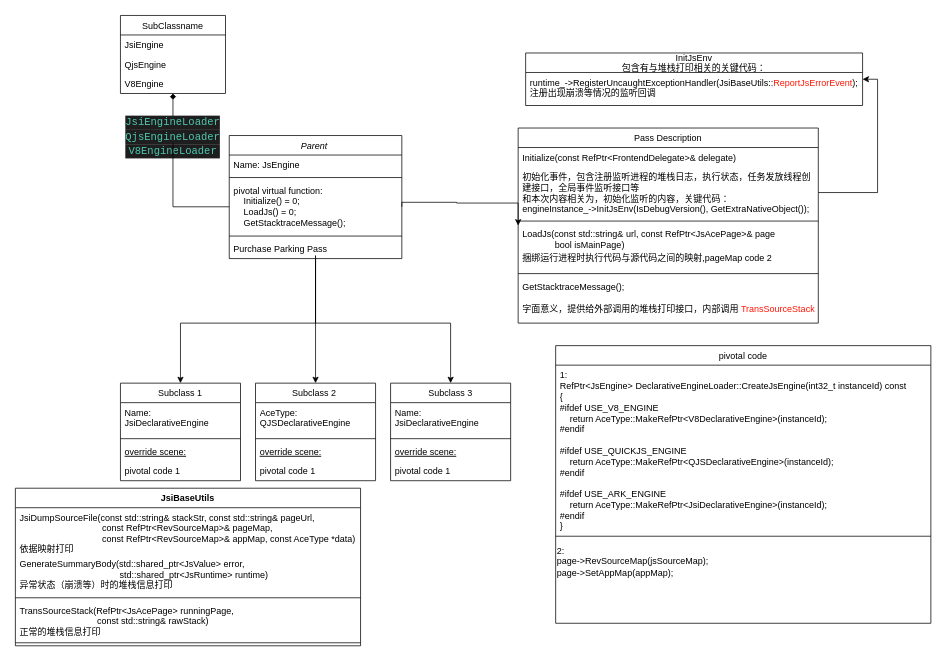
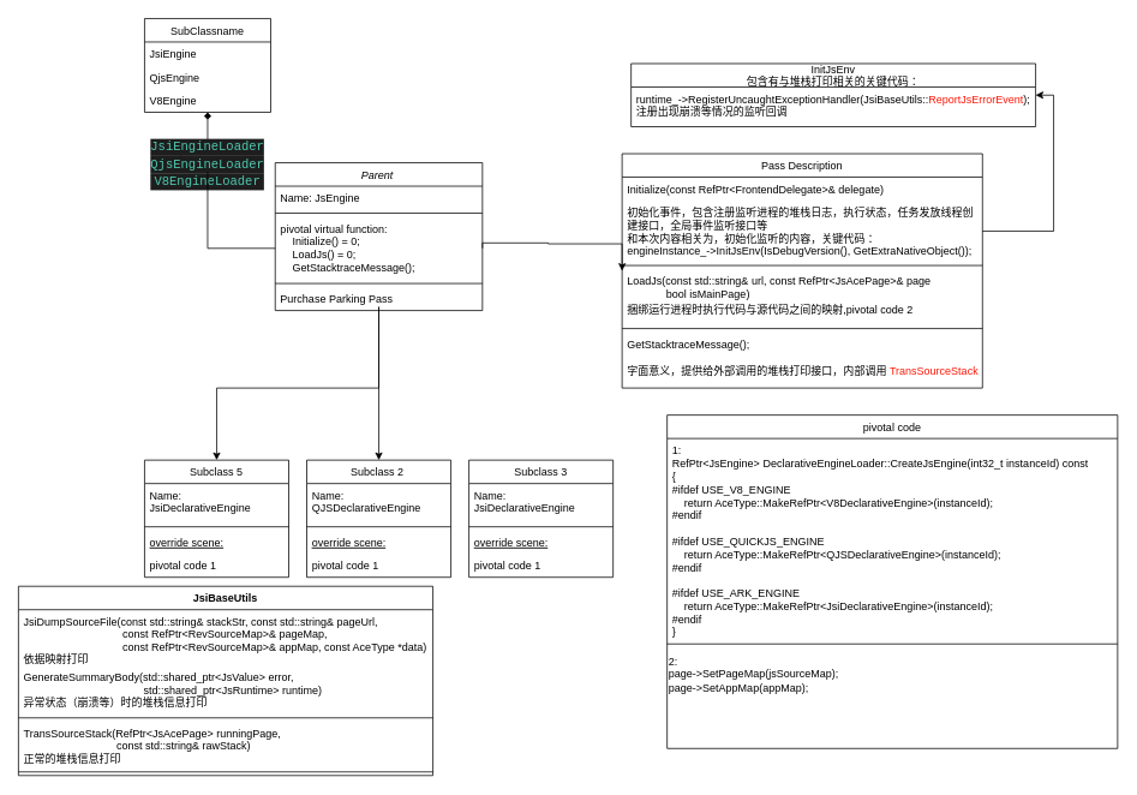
  <mxCell id="0" />
  <mxCell id="1" parent="0" />
  <mxCell id="2" style="edgeStyle=orthogonalEdgeStyle;rounded=0;orthogonalLoop=1;jettySize=auto;html=1;exitX=0.5;exitY=1;exitDx=0;exitDy=0;" parent="1" source="5" target="29" edge="1"><mxGeometry relative="1" as="geometry"><Array as="points"><mxPoint x="420" y="340" /></Array></mxGeometry></mxCell>
- <mxCell id="3" style="edgeStyle=orthogonalEdgeStyle;rounded=0;orthogonalLoop=1;jettySize=auto;html=1;exitX=0.5;exitY=1;exitDx=0;exitDy=0;entryX=0.5;entryY=0;entryDx=0;entryDy=0;" parent="1" source="5" target="34" edge="1"><mxGeometry relative="1" as="geometry"><Array as="points"><mxPoint x="420" y="430" /><mxPoint x="600" y="430" /></Array></mxGeometry></mxCell>
  <mxCell id="4" style="edgeStyle=orthogonalEdgeStyle;rounded=0;orthogonalLoop=1;jettySize=auto;html=1;exitX=0.5;exitY=1;exitDx=0;exitDy=0;" parent="1" source="5" target="24" edge="1"><mxGeometry relative="1" as="geometry"><Array as="points"><mxPoint x="420" y="430" /><mxPoint x="240" y="430" /></Array></mxGeometry></mxCell>
  <mxCell id="5" value="Parent " style="swimlane;fontStyle=2;align=center;verticalAlign=top;childLayout=stackLayout;horizontal=1;startSize=26;horizontalStack=0;resizeParent=1;resizeLast=0;collapsible=1;marginBottom=0;rounded=0;shadow=0;strokeWidth=1;" parent="1" vertex="1"><mxGeometry x="305" y="180" width="230" height="164" as="geometry"><mxRectangle x="230" y="140" width="160" height="26" as="alternateBounds" /></mxGeometry></mxCell>
  <mxCell id="6" value="Name: JsEngine" style="text;align=left;verticalAlign=top;spacingLeft=4;spacingRight=4;overflow=hidden;rotatable=0;points=[[0,0.5],[1,0.5]];portConstraint=eastwest;" parent="5" vertex="1"><mxGeometry y="26" width="230" height="26" as="geometry" /></mxCell>
  <mxCell id="7" value="" style="line;html=1;strokeWidth=1;align=left;verticalAlign=middle;spacingTop=-1;spacingLeft=3;spacingRight=3;rotatable=0;labelPosition=right;points=[];portConstraint=eastwest;" parent="5" vertex="1"><mxGeometry y="52" width="230" height="8" as="geometry" /></mxCell>
  <mxCell id="8" value="pivotal virtual function:&lt;br&gt;&amp;nbsp;&amp;nbsp;&amp;nbsp;&amp;nbsp;Initialize() = 0;&lt;br&gt;&amp;nbsp;&amp;nbsp;&amp;nbsp;&amp;nbsp;LoadJs() = 0;&lt;br&gt;&amp;nbsp; &amp;nbsp; GetStacktraceMessage();" style="text;align=left;verticalAlign=top;spacingLeft=4;spacingRight=4;overflow=hidden;rotatable=0;points=[[0,0.5],[1,0.5]];portConstraint=eastwest;rounded=0;shadow=0;html=1;" parent="5" vertex="1"><mxGeometry y="60" width="230" height="70" as="geometry" /></mxCell>
  <mxCell id="9" value="" style="line;html=1;strokeWidth=1;align=left;verticalAlign=middle;spacingTop=-1;spacingLeft=3;spacingRight=3;rotatable=0;labelPosition=right;points=[];portConstraint=eastwest;" parent="5" vertex="1"><mxGeometry y="130" width="230" height="8" as="geometry" /></mxCell>
  <mxCell id="10" value="Purchase Parking Pass" style="text;align=left;verticalAlign=top;spacingLeft=4;spacingRight=4;overflow=hidden;rotatable=0;points=[[0,0.5],[1,0.5]];portConstraint=eastwest;" parent="5" vertex="1"><mxGeometry y="138" width="230" height="26" as="geometry" /></mxCell>
  <mxCell id="11" value="pivotal code" style="swimlane;fontStyle=0;align=center;verticalAlign=top;childLayout=stackLayout;horizontal=1;startSize=26;horizontalStack=0;resizeParent=1;resizeLast=0;collapsible=1;marginBottom=0;rounded=0;shadow=0;strokeWidth=1;" parent="1" vertex="1"><mxGeometry x="740" y="460" width="500" height="370" as="geometry"><mxRectangle x="340" y="380" width="170" height="26" as="alternateBounds" /></mxGeometry></mxCell>
  <mxCell id="12" value="1:&lt;br&gt;&lt;div&gt;RefPtr&amp;lt;JsEngine&amp;gt; DeclarativeEngineLoader::CreateJsEngine(int32_t instanceId) const&lt;/div&gt;&lt;div&gt;{&lt;/div&gt;&lt;div&gt;#ifdef USE_V8_ENGINE&lt;/div&gt;&lt;div&gt;&amp;nbsp; &amp;nbsp; return AceType::MakeRefPtr&amp;lt;V8DeclarativeEngine&amp;gt;(instanceId);&lt;/div&gt;&lt;div&gt;#endif&lt;/div&gt;&lt;div&gt;&lt;br&gt;&lt;/div&gt;&lt;div&gt;#ifdef USE_QUICKJS_ENGINE&lt;/div&gt;&lt;div&gt;&amp;nbsp; &amp;nbsp; return AceType::MakeRefPtr&amp;lt;QJSDeclarativeEngine&amp;gt;(instanceId);&lt;/div&gt;&lt;div&gt;#endif&lt;/div&gt;&lt;div&gt;&lt;br&gt;&lt;/div&gt;&lt;div&gt;#ifdef USE_ARK_ENGINE&lt;/div&gt;&lt;div&gt;&amp;nbsp; &amp;nbsp; return AceType::MakeRefPtr&amp;lt;JsiDeclarativeEngine&amp;gt;(instanceId);&lt;/div&gt;&lt;div&gt;#endif&lt;/div&gt;&lt;div&gt;}&lt;/div&gt;" style="text;align=left;verticalAlign=top;spacingLeft=4;spacingRight=4;overflow=hidden;rotatable=0;points=[[0,0.5],[1,0.5]];portConstraint=eastwest;labelBorderColor=none;whiteSpace=wrap;html=1;" parent="11" vertex="1"><mxGeometry y="26" width="500" height="224" as="geometry" /></mxCell>
  <mxCell id="13" value="" style="line;html=1;strokeWidth=1;align=left;verticalAlign=middle;spacingTop=-1;spacingLeft=3;spacingRight=3;rotatable=0;labelPosition=right;points=[];portConstraint=eastwest;" parent="11" vertex="1"><mxGeometry y="250" width="500" height="8" as="geometry" /></mxCell>
- <mxCell id="14" value="&lt;div style=&quot;&quot;&gt;&lt;div&gt;2:&lt;/div&gt;&lt;div&gt;page-&amp;gt;RevSourceMap(jsSourceMap);&lt;/div&gt;&lt;div&gt;page-&amp;gt;SetAppMap(appMap);&lt;/div&gt;&lt;/div&gt;" style="text;html=1;align=left;verticalAlign=middle;resizable=0;points=[];autosize=1;strokeColor=none;fillColor=none;" parent="11" vertex="1"><mxGeometry y="258" width="500" height="60" as="geometry" /></mxCell>
+ <mxCell id="14" value="&lt;div style=&quot;&quot;&gt;&lt;div&gt;2:&lt;/div&gt;&lt;div&gt;page-&amp;gt;SetPageMap(jsSourceMap);&lt;/div&gt;&lt;div&gt;page-&amp;gt;SetAppMap(appMap);&lt;/div&gt;&lt;/div&gt;" style="text;html=1;align=left;verticalAlign=middle;resizable=0;points=[];autosize=1;strokeColor=none;fillColor=none;" parent="11" vertex="1"><mxGeometry y="258" width="500" height="60" as="geometry" /></mxCell>
  <mxCell id="15" value="Pass Description" style="swimlane;fontStyle=0;align=center;verticalAlign=top;childLayout=stackLayout;horizontal=1;startSize=26;horizontalStack=0;resizeParent=1;resizeLast=0;collapsible=1;marginBottom=0;rounded=0;shadow=0;strokeWidth=1;" parent="1" vertex="1"><mxGeometry x="690" y="170" width="400" height="260" as="geometry"><mxRectangle x="560" y="470" width="160" height="26" as="alternateBounds" /></mxGeometry></mxCell>
  <mxCell id="16" value="Initialize(const RefPtr&lt;FrontendDelegate&gt;&amp; delegate)" style="text;align=left;verticalAlign=top;spacingLeft=4;spacingRight=4;overflow=hidden;rotatable=0;points=[[0,0.5],[1,0.5]];portConstraint=eastwest;rounded=0;shadow=0;html=0;" parent="15" vertex="1"><mxGeometry y="26" width="400" height="26" as="geometry" /></mxCell>
  <mxCell id="17" value="初始化事件，包含注册监听进程的堆栈日志，执行状态，任务发放线程创建接口，全局事件监听接口等&#10;和本次内容相关为，初始化监听的内容，关键代码：&#10;engineInstance_-&gt;InitJsEnv(IsDebugVersion(), GetExtraNativeObject());" style="text;align=left;verticalAlign=top;spacingLeft=4;spacingRight=4;overflow=hidden;rotatable=0;points=[[0,0.5],[1,0.5]];portConstraint=eastwest;rounded=0;shadow=0;html=0;whiteSpace=wrap;" parent="15" vertex="1"><mxGeometry y="52" width="400" height="68" as="geometry" /></mxCell>
  <mxCell id="18" value="" style="line;html=1;strokeWidth=1;align=left;verticalAlign=middle;spacingTop=-1;spacingLeft=3;spacingRight=3;rotatable=0;labelPosition=right;points=[];portConstraint=eastwest;" parent="15" vertex="1"><mxGeometry y="120" width="400" height="8" as="geometry" /></mxCell>
  <mxCell id="19" value="LoadJs(const std::string&amp; url, const RefPtr&lt;JsAcePage&gt;&amp; page&#10;             bool isMainPage)" style="text;align=left;verticalAlign=top;spacingLeft=4;spacingRight=4;overflow=hidden;rotatable=0;points=[[0,0.5],[1,0.5]];portConstraint=eastwest;whiteSpace=wrap;" parent="15" vertex="1"><mxGeometry y="128" width="400" height="32" as="geometry" /></mxCell>
- <mxCell id="20" value="捆绑运行进程时执行代码与源代码之间的映射,pageMap code 2" style="text;align=left;verticalAlign=top;spacingLeft=4;spacingRight=4;overflow=hidden;rotatable=0;points=[[0,0.5],[1,0.5]];portConstraint=eastwest;" parent="15" vertex="1"><mxGeometry y="160" width="400" height="30" as="geometry" /></mxCell>
+ <mxCell id="20" value="捆绑运行进程时执行代码与源代码之间的映射,pivotal code 2" style="text;align=left;verticalAlign=top;spacingLeft=4;spacingRight=4;overflow=hidden;rotatable=0;points=[[0,0.5],[1,0.5]];portConstraint=eastwest;" parent="15" vertex="1"><mxGeometry y="160" width="400" height="30" as="geometry" /></mxCell>
  <mxCell id="21" value="" style="line;html=1;strokeWidth=1;align=left;verticalAlign=middle;spacingTop=-1;spacingLeft=3;spacingRight=3;rotatable=0;labelPosition=right;points=[];portConstraint=eastwest;" parent="15" vertex="1"><mxGeometry y="190" width="400" height="8" as="geometry" /></mxCell>
  <mxCell id="22" value="GetStacktraceMessage();" style="text;align=left;verticalAlign=top;spacingLeft=4;spacingRight=4;overflow=hidden;rotatable=0;points=[[0,0.5],[1,0.5]];portConstraint=eastwest;" parent="15" vertex="1"><mxGeometry y="198" width="400" height="30" as="geometry" /></mxCell>
  <mxCell id="23" value="&lt;span style=&quot;color: rgb(0, 0, 0);&quot;&gt;字面意义，提供给外部调用的堆栈打印接口，内部调用&amp;nbsp;&lt;/span&gt;TransSourceStack" style="text;align=left;verticalAlign=top;spacingLeft=4;spacingRight=4;overflow=hidden;rotatable=0;points=[[0,0.5],[1,0.5]];portConstraint=eastwest;whiteSpace=wrap;fontColor=#FF1605;html=1;" parent="15" vertex="1"><mxGeometry y="228" width="400" height="32" as="geometry" /></mxCell>
- <mxCell id="24" value="Subclass 1" style="swimlane;fontStyle=0;align=center;verticalAlign=top;childLayout=stackLayout;horizontal=1;startSize=26;horizontalStack=0;resizeParent=1;resizeLast=0;collapsible=1;marginBottom=0;rounded=0;shadow=0;strokeWidth=1;" parent="1" vertex="1"><mxGeometry x="160" y="510" width="160" height="130" as="geometry"><mxRectangle x="130" y="380" width="160" height="26" as="alternateBounds" /></mxGeometry></mxCell>
+ <mxCell id="24" value="Subclass 5" style="swimlane;fontStyle=0;align=center;verticalAlign=top;childLayout=stackLayout;horizontal=1;startSize=26;horizontalStack=0;resizeParent=1;resizeLast=0;collapsible=1;marginBottom=0;rounded=0;shadow=0;strokeWidth=1;" parent="1" vertex="1"><mxGeometry x="160" y="510" width="160" height="130" as="geometry"><mxRectangle x="130" y="380" width="160" height="26" as="alternateBounds" /></mxGeometry></mxCell>
  <mxCell id="25" value="Name:&amp;nbsp;&lt;br&gt;JsiDeclarativeEngine" style="text;align=left;verticalAlign=top;spacingLeft=4;spacingRight=4;overflow=hidden;rotatable=0;points=[[0,0.5],[1,0.5]];portConstraint=eastwest;labelBorderColor=none;whiteSpace=wrap;html=1;" parent="24" vertex="1"><mxGeometry y="26" width="160" height="44" as="geometry" /></mxCell>
  <mxCell id="26" value="" style="line;html=1;strokeWidth=1;align=left;verticalAlign=middle;spacingTop=-1;spacingLeft=3;spacingRight=3;rotatable=0;labelPosition=right;points=[];portConstraint=eastwest;" parent="24" vertex="1"><mxGeometry y="70" width="160" height="8" as="geometry" /></mxCell>
  <mxCell id="27" value="override scene:" style="text;align=left;verticalAlign=top;spacingLeft=4;spacingRight=4;overflow=hidden;rotatable=0;points=[[0,0.5],[1,0.5]];portConstraint=eastwest;fontStyle=4" parent="24" vertex="1"><mxGeometry y="78" width="160" height="26" as="geometry" /></mxCell>
  <mxCell id="28" value="pivotal code 1" style="text;align=left;verticalAlign=top;spacingLeft=4;spacingRight=4;overflow=hidden;rotatable=0;points=[[0,0.5],[1,0.5]];portConstraint=eastwest;" parent="24" vertex="1"><mxGeometry y="104" width="160" height="26" as="geometry" /></mxCell>
  <mxCell id="29" value="Subclass 2 " style="swimlane;fontStyle=0;align=center;verticalAlign=top;childLayout=stackLayout;horizontal=1;startSize=26;horizontalStack=0;resizeParent=1;resizeLast=0;collapsible=1;marginBottom=0;rounded=0;shadow=0;strokeWidth=1;" parent="1" vertex="1"><mxGeometry x="340" y="510" width="160" height="130" as="geometry"><mxRectangle x="130" y="380" width="160" height="26" as="alternateBounds" /></mxGeometry></mxCell>
- <mxCell id="30" value="AceType:&lt;br&gt;QJSDeclarativeEngine" style="text;align=left;verticalAlign=top;spacingLeft=4;spacingRight=4;overflow=hidden;rotatable=0;points=[[0,0.5],[1,0.5]];portConstraint=eastwest;whiteSpace=wrap;labelBorderColor=none;html=1;labelBackgroundColor=none;" parent="29" vertex="1"><mxGeometry y="26" width="160" height="44" as="geometry" /></mxCell>
+ <mxCell id="30" value="Name:&lt;br&gt;QJSDeclarativeEngine" style="text;align=left;verticalAlign=top;spacingLeft=4;spacingRight=4;overflow=hidden;rotatable=0;points=[[0,0.5],[1,0.5]];portConstraint=eastwest;whiteSpace=wrap;labelBorderColor=none;html=1;labelBackgroundColor=none;" parent="29" vertex="1"><mxGeometry y="26" width="160" height="44" as="geometry" /></mxCell>
  <mxCell id="31" value="" style="line;html=1;strokeWidth=1;align=left;verticalAlign=middle;spacingTop=-1;spacingLeft=3;spacingRight=3;rotatable=0;labelPosition=right;points=[];portConstraint=eastwest;" parent="29" vertex="1"><mxGeometry y="70" width="160" height="8" as="geometry" /></mxCell>
  <mxCell id="32" value="override scene:" style="text;align=left;verticalAlign=top;spacingLeft=4;spacingRight=4;overflow=hidden;rotatable=0;points=[[0,0.5],[1,0.5]];portConstraint=eastwest;fontStyle=4" parent="29" vertex="1"><mxGeometry y="78" width="160" height="26" as="geometry" /></mxCell>
  <mxCell id="33" value="pivotal code 1" style="text;align=left;verticalAlign=top;spacingLeft=4;spacingRight=4;overflow=hidden;rotatable=0;points=[[0,0.5],[1,0.5]];portConstraint=eastwest;" parent="29" vertex="1"><mxGeometry y="104" width="160" height="26" as="geometry" /></mxCell>
  <mxCell id="34" value="Subclass 3" style="swimlane;fontStyle=0;align=center;verticalAlign=top;childLayout=stackLayout;horizontal=1;startSize=26;horizontalStack=0;resizeParent=1;resizeLast=0;collapsible=1;marginBottom=0;rounded=0;shadow=0;strokeWidth=1;" parent="1" vertex="1"><mxGeometry x="520" y="510" width="160" height="130" as="geometry"><mxRectangle x="130" y="380" width="160" height="26" as="alternateBounds" /></mxGeometry></mxCell>
  <mxCell id="35" value="Name:&lt;br&gt;JsiDeclarativeEngine" style="text;align=left;verticalAlign=top;spacingLeft=4;spacingRight=4;overflow=hidden;rotatable=0;points=[[0,0.5],[1,0.5]];portConstraint=eastwest;whiteSpace=wrap;labelBorderColor=none;labelBackgroundColor=none;html=1;" parent="34" vertex="1"><mxGeometry y="26" width="160" height="44" as="geometry" /></mxCell>
  <mxCell id="36" value="" style="line;html=1;strokeWidth=1;align=left;verticalAlign=middle;spacingTop=-1;spacingLeft=3;spacingRight=3;rotatable=0;labelPosition=right;points=[];portConstraint=eastwest;" parent="34" vertex="1"><mxGeometry y="70" width="160" height="8" as="geometry" /></mxCell>
  <mxCell id="37" value="override scene:" style="text;align=left;verticalAlign=top;spacingLeft=4;spacingRight=4;overflow=hidden;rotatable=0;points=[[0,0.5],[1,0.5]];portConstraint=eastwest;fontStyle=4" parent="34" vertex="1"><mxGeometry y="78" width="160" height="26" as="geometry" /></mxCell>
  <mxCell id="38" value="pivotal code 1" style="text;align=left;verticalAlign=top;spacingLeft=4;spacingRight=4;overflow=hidden;rotatable=0;points=[[0,0.5],[1,0.5]];portConstraint=eastwest;" parent="34" vertex="1"><mxGeometry y="104" width="160" height="26" as="geometry" /></mxCell>
  <mxCell id="39" style="edgeStyle=orthogonalEdgeStyle;rounded=0;orthogonalLoop=1;jettySize=auto;html=1;exitX=1;exitY=0.5;exitDx=0;exitDy=0;entryX=0;entryY=0.5;entryDx=0;entryDy=0;" parent="1" source="8" target="15" edge="1"><mxGeometry relative="1" as="geometry"><mxPoint x="680" y="300" as="targetPoint" /><Array as="points"><mxPoint x="608" y="269" /><mxPoint x="680" y="270" /></Array></mxGeometry></mxCell>
  <mxCell id="40" style="edgeStyle=orthogonalEdgeStyle;rounded=0;orthogonalLoop=1;jettySize=auto;html=1;exitX=0;exitY=0.5;exitDx=0;exitDy=0;entryX=0.5;entryY=1;entryDx=0;entryDy=0;startArrow=none;endArrow=diamond;" parent="1" source="48" target="44" edge="1"><mxGeometry relative="1" as="geometry"><mxPoint x="240" y="40" as="targetPoint" /><Array as="points"><mxPoint x="230" y="155" /></Array></mxGeometry></mxCell>
  <mxCell id="41" value="InitJsEnv&#10;包含有与堆栈打印相关的关键代码：" style="swimlane;fontStyle=0;childLayout=stackLayout;horizontal=1;startSize=26;fillColor=none;horizontalStack=0;resizeParent=1;resizeParentMax=0;resizeLast=0;collapsible=1;marginBottom=0;fontFamily=Helvetica;fontSize=12;fontColor=#000000;" parent="1" vertex="1"><mxGeometry x="700" y="70" width="449" height="70" as="geometry" /></mxCell>
  <mxCell id="42" value="runtime_-&amp;gt;RegisterUncaughtExceptionHandler(JsiBaseUtils::&lt;font color=&quot;#ff1808&quot;&gt;ReportJsErrorEvent&lt;/font&gt;);&lt;br&gt;注册出现崩溃等情况的监听回调" style="text;strokeColor=none;fillColor=none;align=left;verticalAlign=top;spacingLeft=4;spacingRight=4;overflow=hidden;rotatable=0;points=[[0,0.5],[1,0.5]];portConstraint=eastwest;fontFamily=Helvetica;fontSize=12;fontColor=#000000;whiteSpace=wrap;html=1;" parent="41" vertex="1"><mxGeometry y="26" width="449" height="44" as="geometry" /></mxCell>
  <mxCell id="43" style="edgeStyle=orthogonalEdgeStyle;rounded=0;orthogonalLoop=1;jettySize=auto;html=1;exitX=1;exitY=0.5;exitDx=0;exitDy=0;entryX=1;entryY=0.5;entryDx=0;entryDy=0;fontFamily=Helvetica;fontSize=12;fontColor=#000000;startSize=26;" parent="1" source="17" target="41" edge="1"><mxGeometry relative="1" as="geometry" /></mxCell>
  <mxCell id="44" value="SubClassname" style="swimlane;fontStyle=0;childLayout=stackLayout;horizontal=1;startSize=26;fillColor=none;horizontalStack=0;resizeParent=1;resizeParentMax=0;resizeLast=0;collapsible=1;marginBottom=0;fontFamily=Helvetica;fontSize=12;fontColor=#000000;" parent="1" vertex="1"><mxGeometry x="160" y="20" width="140" height="104" as="geometry"><mxRectangle x="30" y="310" width="100" height="30" as="alternateBounds" /></mxGeometry></mxCell>
  <mxCell id="45" value="JsiEngine" style="text;strokeColor=none;fillColor=none;align=left;verticalAlign=top;spacingLeft=4;spacingRight=4;overflow=hidden;rotatable=0;points=[[0,0.5],[1,0.5]];portConstraint=eastwest;fontFamily=Helvetica;fontSize=12;fontColor=#000000;" parent="44" vertex="1"><mxGeometry y="26" width="140" height="26" as="geometry" /></mxCell>
  <mxCell id="46" value="QjsEngine" style="text;strokeColor=none;fillColor=none;align=left;verticalAlign=top;spacingLeft=4;spacingRight=4;overflow=hidden;rotatable=0;points=[[0,0.5],[1,0.5]];portConstraint=eastwest;fontFamily=Helvetica;fontSize=12;fontColor=#000000;" parent="44" vertex="1"><mxGeometry y="52" width="140" height="26" as="geometry" /></mxCell>
  <mxCell id="47" value="V8Engine" style="text;strokeColor=none;fillColor=none;align=left;verticalAlign=top;spacingLeft=4;spacingRight=4;overflow=hidden;rotatable=0;points=[[0,0.5],[1,0.5]];portConstraint=eastwest;fontFamily=Helvetica;fontSize=12;fontColor=#000000;" parent="44" vertex="1"><mxGeometry y="78" width="140" height="26" as="geometry" /></mxCell>
  <mxCell id="48" value="&lt;br&gt;&lt;div style=&quot;color: rgb(212, 212, 212); background-color: rgb(30, 30, 30); font-family: Consolas, &amp;quot;Courier New&amp;quot;, monospace; font-weight: normal; font-size: 14px; line-height: 19px;&quot;&gt;&lt;div&gt;&lt;span style=&quot;color: #4ec9b0;&quot;&gt;JsiEngineLoader&lt;/span&gt;&lt;/div&gt;&lt;/div&gt;&lt;div style=&quot;color: rgb(212, 212, 212); background-color: rgb(30, 30, 30); font-family: Consolas, &amp;quot;Courier New&amp;quot;, monospace; font-size: 14px; line-height: 19px;&quot;&gt;&lt;span style=&quot;color: #4ec9b0;&quot;&gt;QjsEngineLoader&lt;/span&gt;&lt;/div&gt;&lt;div style=&quot;color: rgb(212, 212, 212); background-color: rgb(30, 30, 30); font-family: Consolas, &amp;quot;Courier New&amp;quot;, monospace; font-size: 14px; line-height: 19px;&quot;&gt;&lt;div style=&quot;line-height: 19px;&quot;&gt;&lt;span style=&quot;color: #4ec9b0;&quot;&gt;V8EngineLoader&lt;/span&gt;&lt;/div&gt;&lt;/div&gt;" style="text;html=1;strokeColor=none;fillColor=none;align=center;verticalAlign=middle;whiteSpace=wrap;rounded=0;labelBackgroundColor=none;labelBorderColor=none;" parent="1" vertex="1"><mxGeometry x="200" y="160" width="60" height="30" as="geometry" /></mxCell>
  <mxCell id="49" value="" style="edgeStyle=orthogonalEdgeStyle;rounded=0;orthogonalLoop=1;jettySize=auto;html=1;exitX=0;exitY=0.5;exitDx=0;exitDy=0;entryX=0.5;entryY=1;entryDx=0;entryDy=0;endArrow=none;" parent="1" source="8" target="48" edge="1"><mxGeometry relative="1" as="geometry"><mxPoint x="220" y="4" as="targetPoint" /><mxPoint x="305" y="269" as="sourcePoint" /></mxGeometry></mxCell>
  <mxCell id="50" value="JsiBaseUtils" style="swimlane;fontStyle=1;align=center;verticalAlign=top;childLayout=stackLayout;horizontal=1;startSize=26;horizontalStack=0;resizeParent=1;resizeParentMax=0;resizeLast=0;collapsible=1;marginBottom=0;fontFamily=Helvetica;fontSize=12;fontColor=#000000;" parent="1" vertex="1"><mxGeometry x="20" y="650" width="460" height="210" as="geometry" /></mxCell>
  <mxCell id="51" value="JsiDumpSourceFile(const std::string&amp; stackStr, const std::string&amp; pageUrl, &#10;                                 const RefPtr&lt;RevSourceMap&gt;&amp; pageMap,&#10;                                 const RefPtr&lt;RevSourceMap&gt;&amp; appMap, const AceType *data)&#10;依据映射打印" style="text;strokeColor=none;fillColor=none;align=left;verticalAlign=top;spacingLeft=4;spacingRight=4;overflow=hidden;rotatable=0;points=[[0,0.5],[1,0.5]];portConstraint=eastwest;fontFamily=Helvetica;fontSize=12;fontColor=#000000;" parent="50" vertex="1"><mxGeometry y="26" width="460" height="62" as="geometry" /></mxCell>
  <mxCell id="52" value="GenerateSummaryBody(std::shared_ptr&lt;JsValue&gt; error,&#10;                                        std::shared_ptr&lt;JsRuntime&gt; runtime)&#10;异常状态（崩溃等）时的堆栈信息打印" style="text;strokeColor=none;fillColor=none;align=left;verticalAlign=top;spacingLeft=4;spacingRight=4;overflow=hidden;rotatable=0;points=[[0,0.5],[1,0.5]];portConstraint=eastwest;fontFamily=Helvetica;fontSize=12;fontColor=#000000;" parent="50" vertex="1"><mxGeometry y="88" width="460" height="54" as="geometry" /></mxCell>
  <mxCell id="53" value="" style="line;strokeWidth=1;fillColor=none;align=left;verticalAlign=middle;spacingTop=-1;spacingLeft=3;spacingRight=3;rotatable=0;labelPosition=right;points=[];portConstraint=eastwest;fontFamily=Helvetica;fontSize=12;fontColor=#000000;" parent="50" vertex="1"><mxGeometry y="142" width="460" height="8" as="geometry" /></mxCell>
  <mxCell id="54" value="TransSourceStack(RefPtr&lt;JsAcePage&gt; runningPage,&#10;                               const std::string&amp; rawStack)&#10;正常的堆栈信息打印" style="text;strokeColor=none;fillColor=none;align=left;verticalAlign=top;spacingLeft=4;spacingRight=4;overflow=hidden;rotatable=0;points=[[0,0.5],[1,0.5]];portConstraint=eastwest;fontFamily=Helvetica;fontSize=12;fontColor=#000000;" parent="50" vertex="1"><mxGeometry y="150" width="460" height="52" as="geometry" /></mxCell>
  <mxCell id="55" value="" style="line;strokeWidth=1;fillColor=none;align=left;verticalAlign=middle;spacingTop=-1;spacingLeft=3;spacingRight=3;rotatable=0;labelPosition=right;points=[];portConstraint=eastwest;fontFamily=Helvetica;fontSize=12;fontColor=#000000;" parent="50" vertex="1"><mxGeometry y="202" width="460" height="8" as="geometry" /></mxCell>
